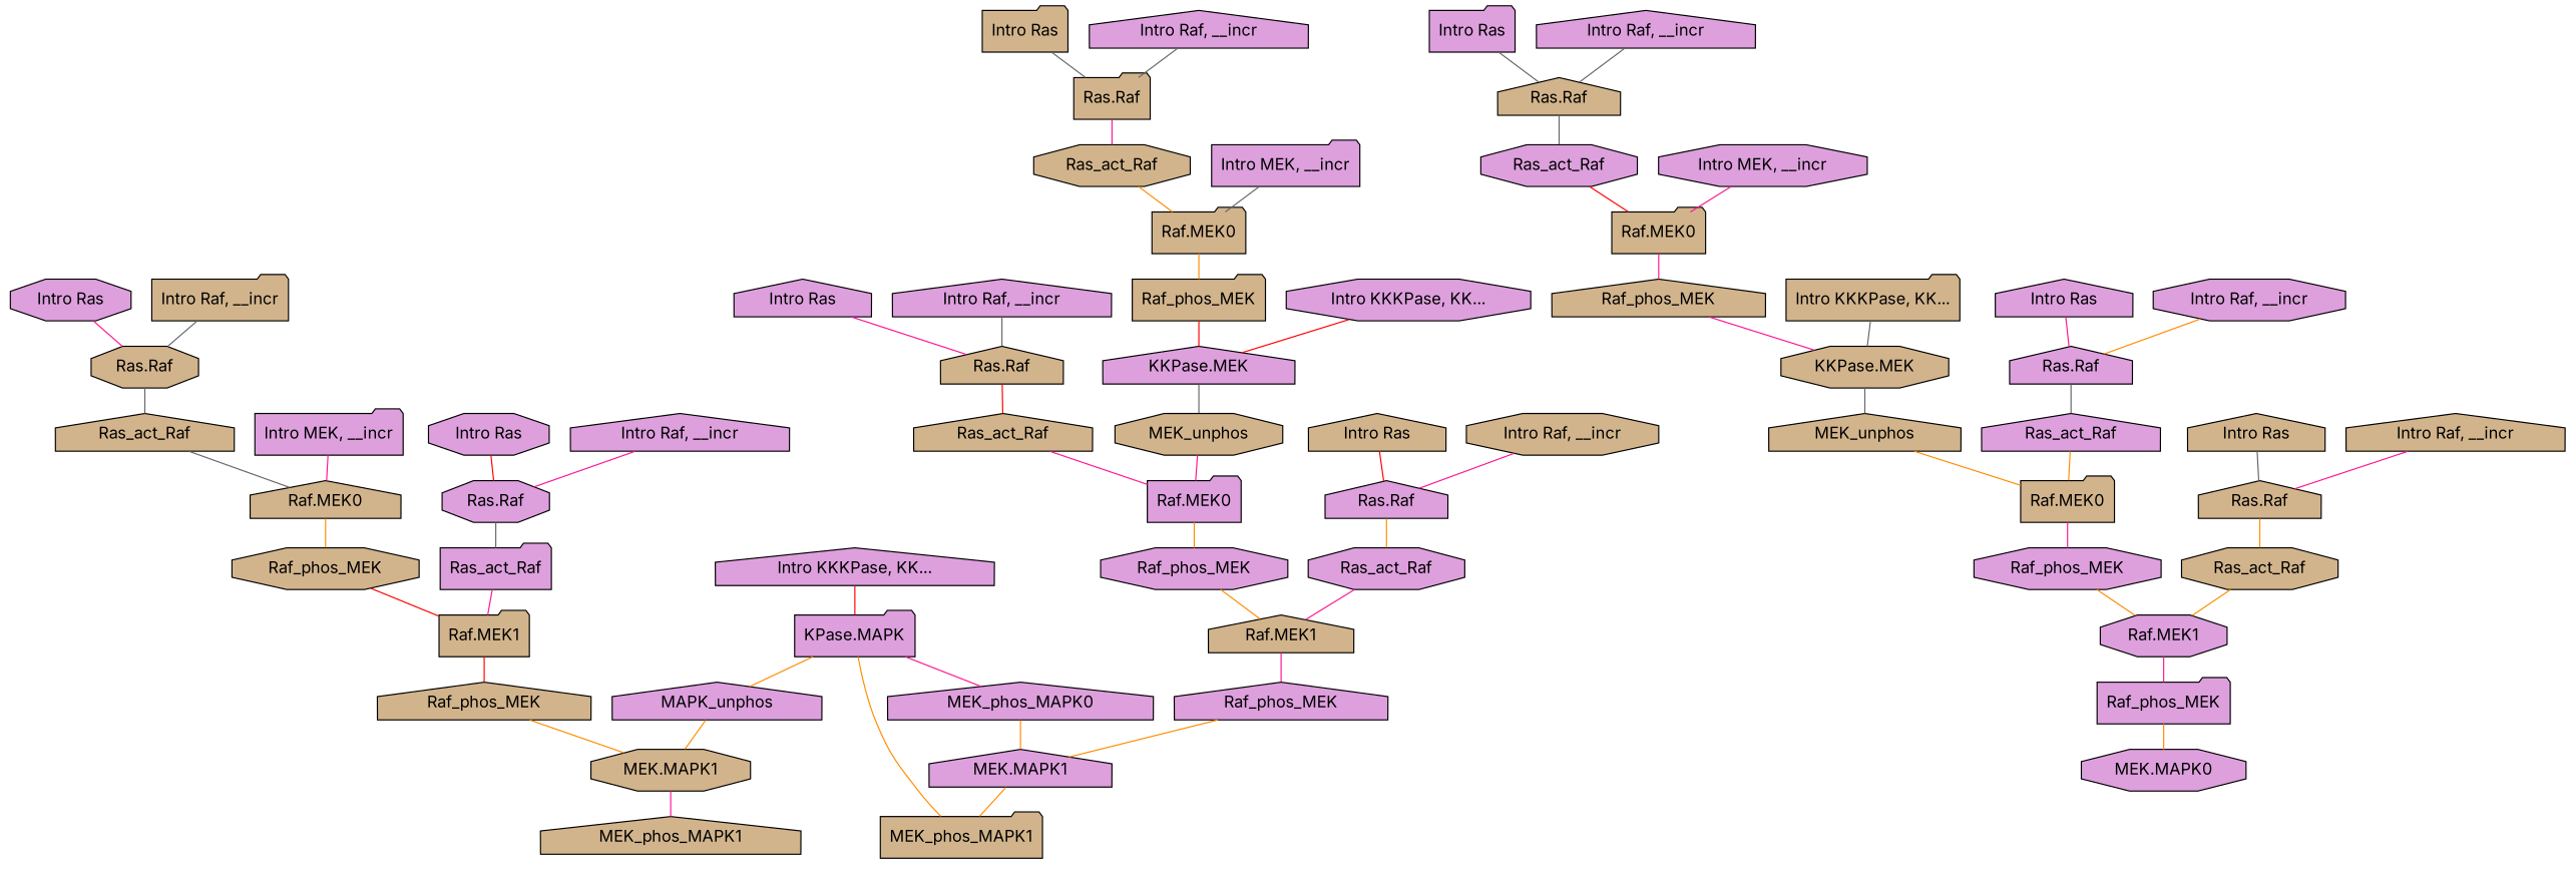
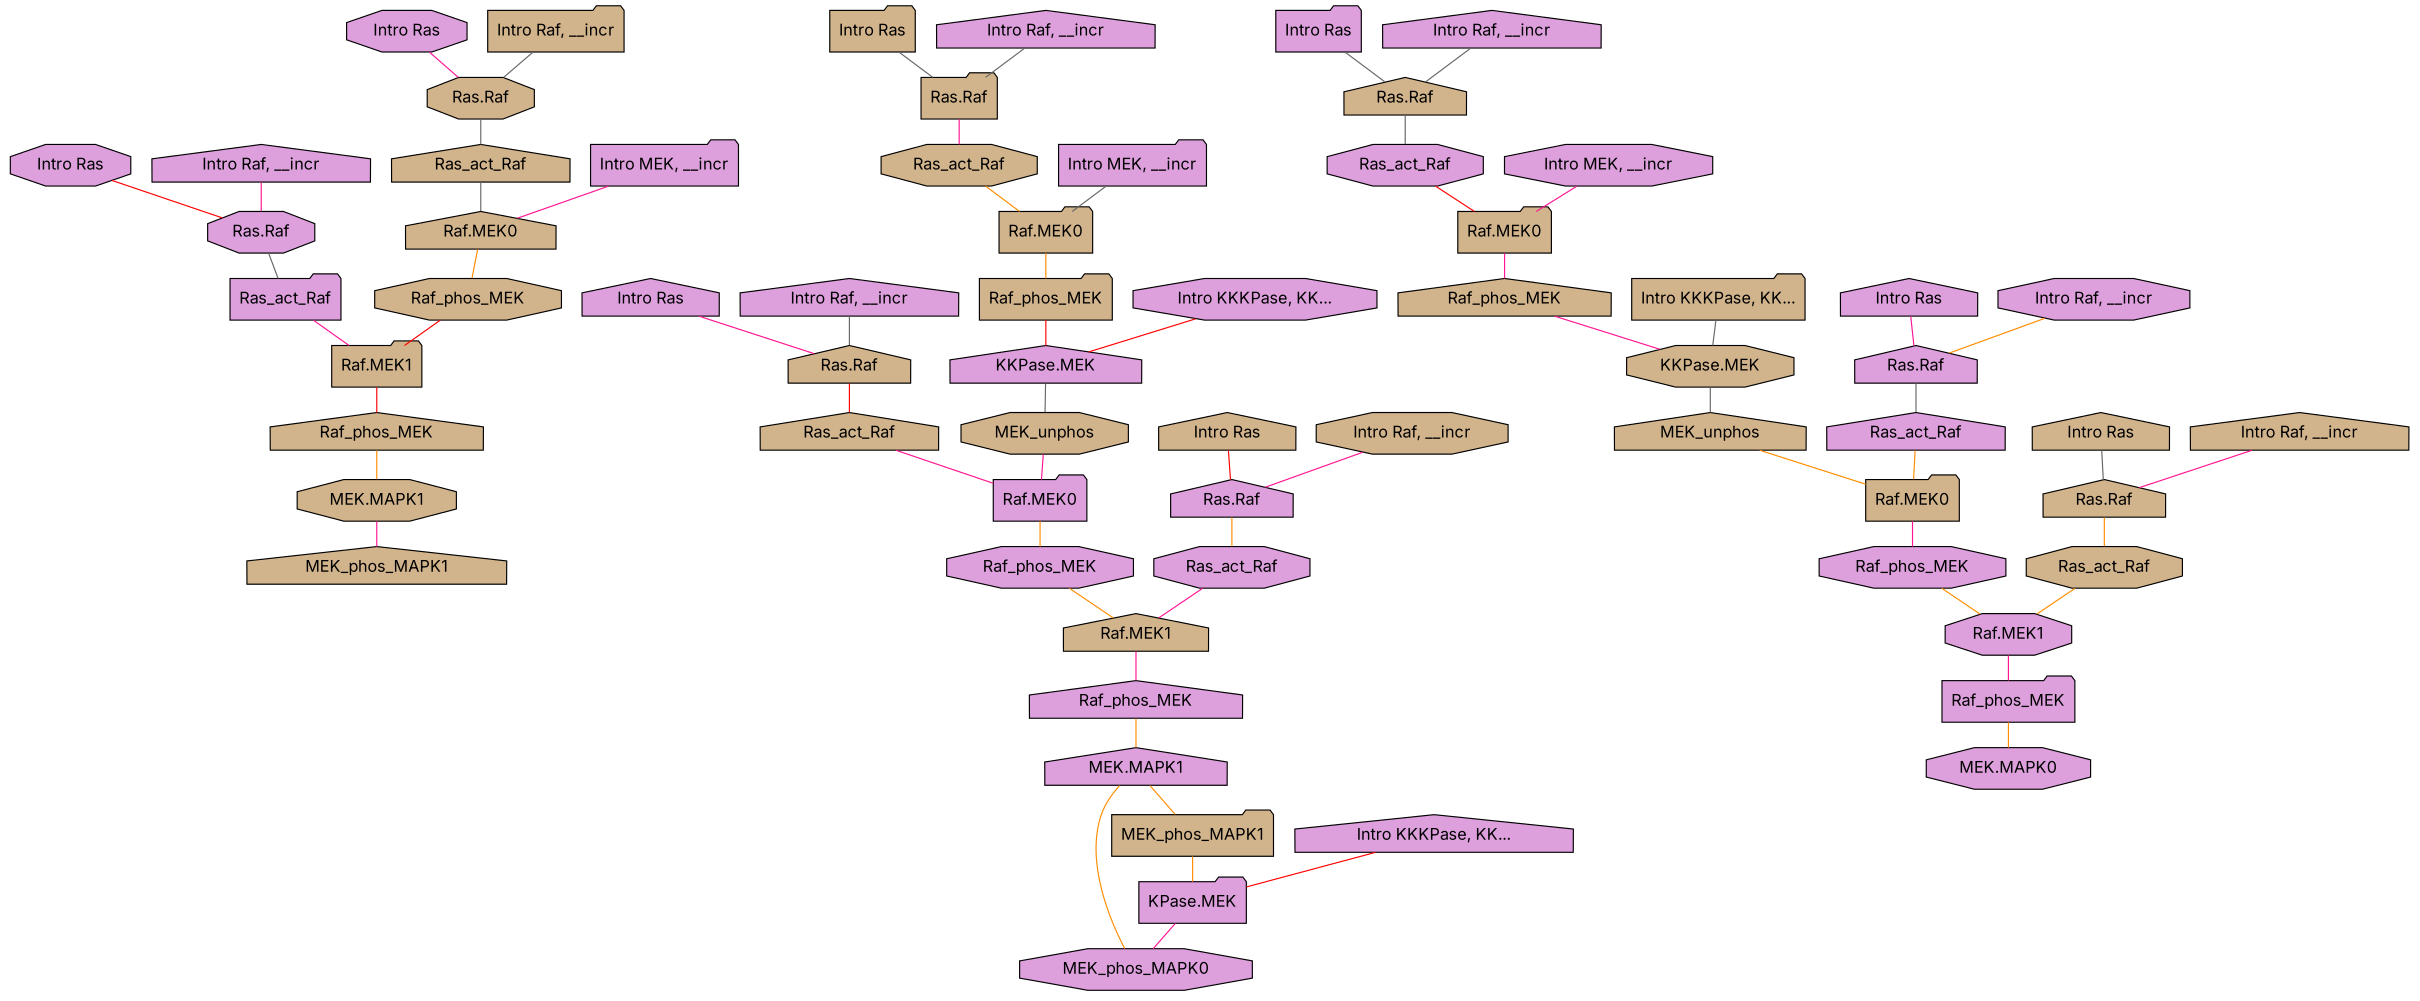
  digraph {
    fontname=Inter
    rankdir=TB
    ranksep=0.30
    node [fillcolor=plum fontname=Inter shape=house style=filled]
    edge [color=deeppink dir=none fontname=Inter]
    n1 [label="Intro Ras" shape=octagon]
    n2 [label="Ras.Raf" shape=octagon]
    n3 [label=Ras_act_Raf shape=folder]
    n4 [label="Intro Ras"]
    n5 [fillcolor=tan label="Ras.Raf"]
    n6 [fillcolor=tan label=Ras_act_Raf]
    n7 [fillcolor=tan label="Intro Ras"]
    n8 [label="Ras.Raf"]
    n9 [label=Ras_act_Raf shape=octagon]
    n10 [fillcolor=tan label="Intro Ras" shape=folder]
    n11 [fillcolor=tan label="Ras.Raf" shape=folder]
    n12 [fillcolor=tan label=Ras_act_Raf shape=octagon]
    n13 [label="Intro Ras" shape=folder]
    n14 [fillcolor=tan label="Ras.Raf"]
    n15 [label=Ras_act_Raf shape=octagon]
    n16 [label="Intro Ras"]
    n17 [label="Ras.Raf"]
    n18 [label=Ras_act_Raf]
    n19 [label="Intro Ras" shape=octagon]
    n20 [fillcolor=tan label="Ras.Raf" shape=octagon]
    n21 [fillcolor=tan label=Ras_act_Raf]
    n22 [fillcolor=tan label="Intro Ras"]
    n23 [fillcolor=tan label="Ras.Raf"]
    n24 [fillcolor=tan label=Ras_act_Raf shape=octagon]
    n25 [label="Intro Raf, __incr"]
    n26 [label="Intro Raf, __incr"]
    n27 [label="Intro Raf, __incr"]
    n28 [label="Intro Raf, __incr"]
    n29 [fillcolor=tan label="Intro Raf, __incr" shape=folder]
    n30 [fillcolor=tan label="Intro Raf, __incr" shape=octagon]
    n31 [label="Intro Raf, __incr" shape=octagon]
    n32 [fillcolor=tan label="Intro Raf, __incr"]
    n33 [label="Intro MEK, __incr" shape=folder]
    n34 [fillcolor=tan label="Raf.MEK0"]
    n35 [fillcolor=tan label=Raf_phos_MEK shape=octagon]
    n36 [label="Intro MEK, __incr" shape=octagon]
    n37 [fillcolor=tan label="Raf.MEK0" shape=folder]
    n38 [fillcolor=tan label=Raf_phos_MEK]
    n39 [label="Intro MEK, __incr" shape=folder]
    n40 [fillcolor=tan label="Raf.MEK0" shape=folder]
    n41 [fillcolor=tan label=Raf_phos_MEK shape=folder]
    n42 [label="MEK.MAPK0" shape=octagon]
    n43 [label="Intro KKKPase, KK..."]
-   n44 [label="KPase.MAPK" shape=folder]
-   n45 [label=MEK_phos_MAPK0]
-   n46 [label=MAPK_unphos]
+   n44 [label="KPase.MEK" shape=folder]
+   n45 [label=MEK_phos_MAPK0 shape=octagon]
    n47 [fillcolor=tan label="Intro KKKPase, KK..." shape=folder]
    n48 [fillcolor=tan label="KKPase.MEK" shape=octagon]
    n49 [fillcolor=tan label=MEK_unphos]
    n50 [label="Intro KKKPase, KK..." shape=octagon]
    n51 [label="KKPase.MEK"]
    n52 [fillcolor=tan label=MEK_unphos shape=octagon]
    n53 [label="Raf.MEK1" shape=octagon]
    n54 [label="Raf.MEK0" shape=folder]
    n55 [label=Raf_phos_MEK shape=octagon]
    n56 [fillcolor=tan label="Raf.MEK0" shape=folder]
    n57 [label=Raf_phos_MEK shape=octagon]
    n58 [fillcolor=tan label="Raf.MEK1"]
    n59 [label=Raf_phos_MEK shape=folder]
    n60 [label=Raf_phos_MEK]
    n61 [fillcolor=tan label="Raf.MEK1" shape=folder]
    n62 [label="MEK.MAPK1"]
    n63 [fillcolor=tan label=MEK_phos_MAPK1 shape=folder]
    n64 [fillcolor=tan label=Raf_phos_MEK]
    n65 [fillcolor=tan label="MEK.MAPK1" shape=octagon]
    n66 [fillcolor=tan label=MEK_phos_MAPK1]
    n1 -> n2 [color=red]
    n2 -> n3 [color=gray40]
    n3 -> n61
    n4 -> n5
    n5 -> n6 [color=red]
    n6 -> n54
    n7 -> n8 [color=red]
    n8 -> n9 [color=darkorange]
    n9 -> n58
    n10 -> n11 [color=gray40]
    n11 -> n12
    n12 -> n40 [color=darkorange]
    n13 -> n14 [color=gray40]
    n14 -> n15 [color=gray40]
    n15 -> n37 [color=red]
    n16 -> n17
    n17 -> n18 [color=gray40]
    n18 -> n56 [color=darkorange]
    n19 -> n20
    n20 -> n21 [color=gray40]
    n21 -> n34 [color=gray40]
    n22 -> n23 [color=gray40]
    n23 -> n24 [color=darkorange]
    n24 -> n53 [color=darkorange]
    n25 -> n14 [color=gray40]
    n26 -> n2
    n27 -> n11 [color=gray40]
    n28 -> n5 [color=gray40]
    n29 -> n20 [color=gray40]
    n30 -> n8
    n31 -> n17 [color=darkorange]
    n32 -> n23
    n33 -> n34
    n34 -> n35 [color=darkorange]
    n35 -> n61 [color=red]
    n36 -> n37
    n37 -> n38
    n38 -> n48
    n39 -> n40 [color=gray40]
    n40 -> n41 [color=darkorange]
    n41 -> n51 [color=red]
    n43 -> n44 [color=red]
    n44 -> n45
-   n44 -> n46 [color=darkorange]
    n45 -> n62 [color=darkorange]
-   n46 -> n65 [color=darkorange]
    n47 -> n48 [color=gray40]
    n48 -> n49 [color=gray40]
    n49 -> n56 [color=darkorange]
    n50 -> n51 [color=red]
    n51 -> n52 [color=gray40]
    n52 -> n54
    n53 -> n59
    n54 -> n55 [color=darkorange]
    n55 -> n58 [color=darkorange]
    n56 -> n57
    n57 -> n53 [color=darkorange]
    n58 -> n60
    n59 -> n42 [color=darkorange]
    n60 -> n62 [color=darkorange]
    n61 -> n64 [color=red]
    n62 -> n63 [color=darkorange]
    n63 -> n44 [color=darkorange]
    n64 -> n65 [color=darkorange]
    n65 -> n66
  }
